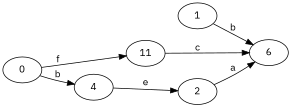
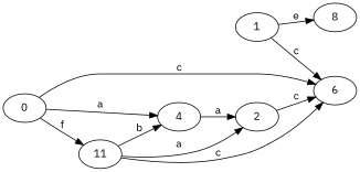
  strict digraph {
    fontname="IBM Plex Sans"
    rankdir=LR
    node [fontname="IBM Plex Sans"]
    edge [fontname="IBM Plex Sans"]
    1
    6
+   8
    11
    4
    2
    0
-   1 -> 6 [label=b]
+   1 -> 6 [label=c]
+   1 -> 8 [label=e]
    11 -> 6 [label=c]
-   4 -> 2 [label=e]
-   2 -> 6 [label=a]
+   11 -> 4 [label=b]
+   11 -> 2 [label=a]
+   4 -> 2 [label=a]
+   2 -> 6 [label=c]
+   0 -> 6 [label=c]
    0 -> 11 [label=f]
-   0 -> 4 [label=b]
+   0 -> 4 [label=a]
  }
